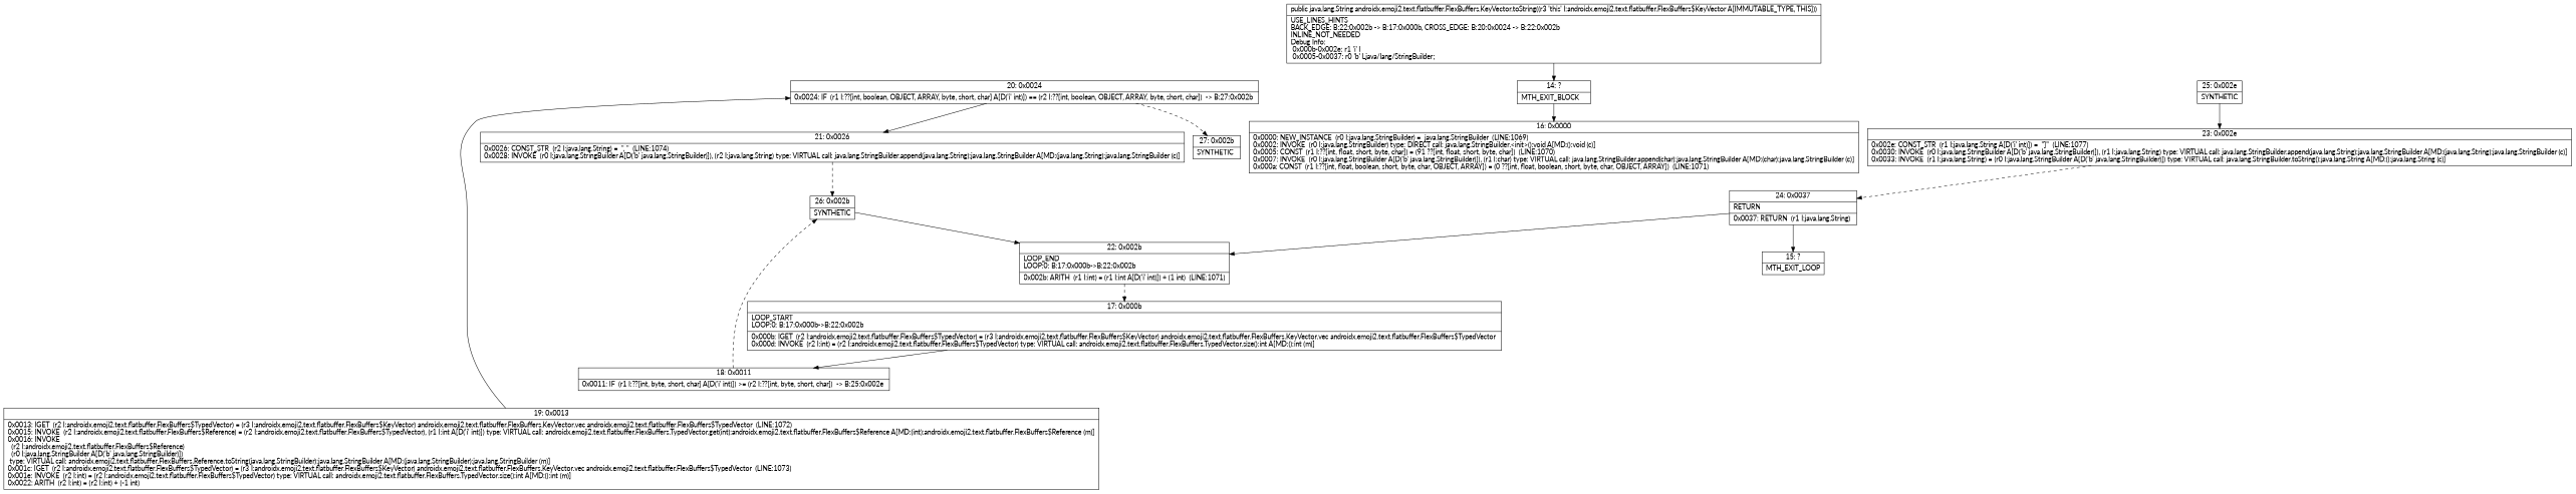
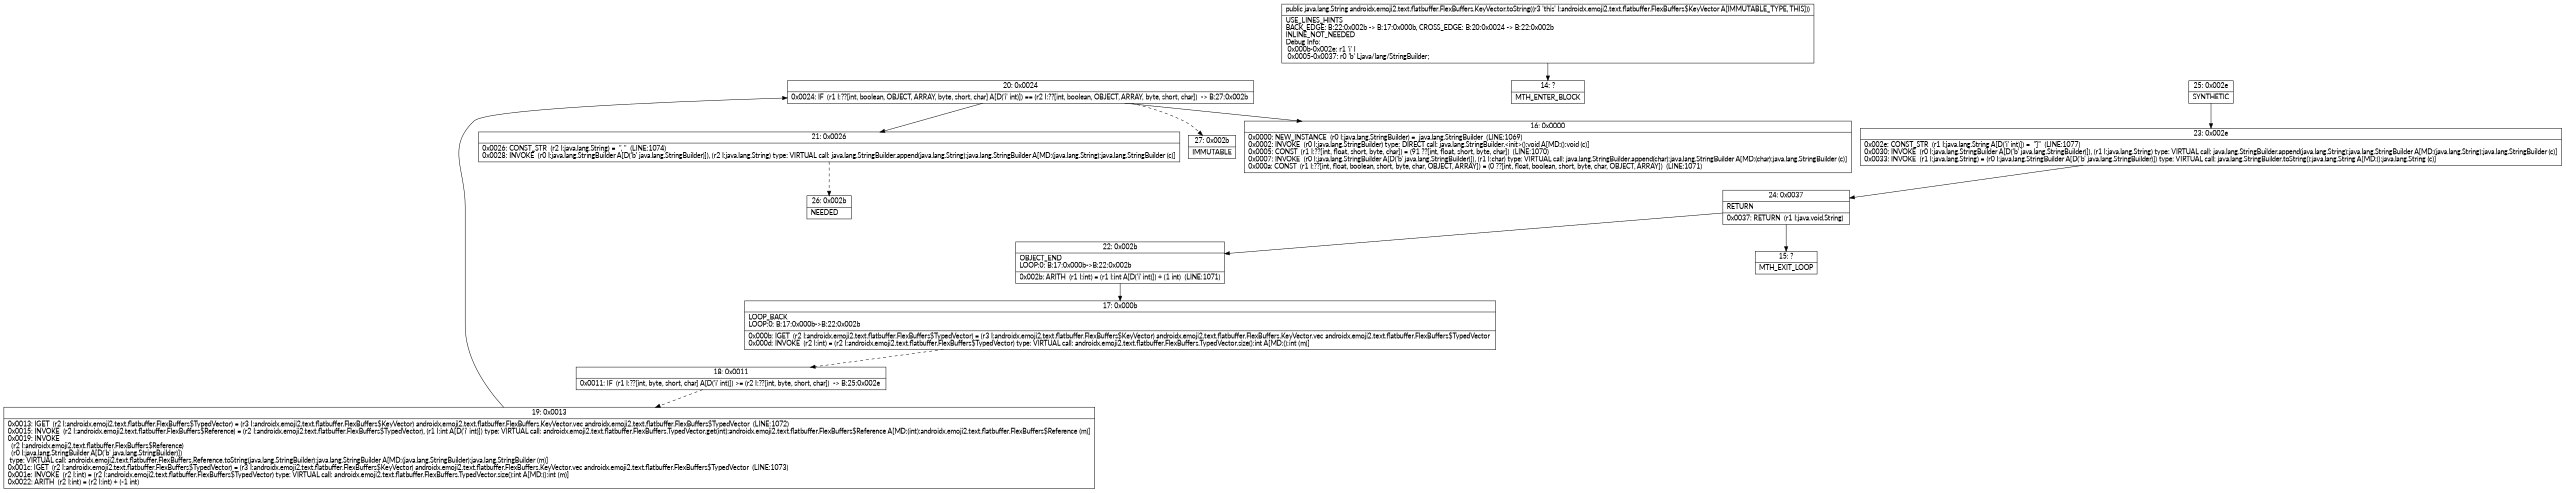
  digraph {
    fontname=Lato
    node [fontname=Lato shape=record]
    edge [fontname=Lato]
-   n1 [label="{14\:\ ?|MTH_EXIT_BLOCK\l}"]
+   n1 [label="{14\:\ ?|MTH_ENTER_BLOCK\l}"]
    n2 [label="{16\:\ 0x0000|0x0000: NEW_INSTANCE  (r0 I:java.lang.StringBuilder) =  java.lang.StringBuilder  (LINE:1069)\l0x0002: INVOKE  (r0 I:java.lang.StringBuilder) type: DIRECT call: java.lang.StringBuilder.\<init\>():void A[MD:():void (c)]\l0x0005: CONST  (r1 I:??[int, float, short, byte, char]) = (91 ??[int, float, short, byte, char])  (LINE:1070)\l0x0007: INVOKE  (r0 I:java.lang.StringBuilder A[D('b' java.lang.StringBuilder)]), (r1 I:char) type: VIRTUAL call: java.lang.StringBuilder.append(char):java.lang.StringBuilder A[MD:(char):java.lang.StringBuilder (c)]\l0x000a: CONST  (r1 I:??[int, float, boolean, short, byte, char, OBJECT, ARRAY]) = (0 ??[int, float, boolean, short, byte, char, OBJECT, ARRAY])  (LINE:1071)\l}"]
-   n3 [label="{17\:\ 0x000b|LOOP_START\lLOOP:0: B:17:0x000b\-\>B:22:0x002b\l|0x000b: IGET  (r2 I:androidx.emoji2.text.flatbuffer.FlexBuffers$TypedVector) = (r3 I:androidx.emoji2.text.flatbuffer.FlexBuffers$KeyVector) androidx.emoji2.text.flatbuffer.FlexBuffers.KeyVector.vec androidx.emoji2.text.flatbuffer.FlexBuffers$TypedVector \l0x000d: INVOKE  (r2 I:int) = (r2 I:androidx.emoji2.text.flatbuffer.FlexBuffers$TypedVector) type: VIRTUAL call: androidx.emoji2.text.flatbuffer.FlexBuffers.TypedVector.size():int A[MD:():int (m)]\l}"]
+   n3 [label="{17\:\ 0x000b|LOOP_BACK\lLOOP:0: B:17:0x000b\-\>B:22:0x002b\l|0x000b: IGET  (r2 I:androidx.emoji2.text.flatbuffer.FlexBuffers$TypedVector) = (r3 I:androidx.emoji2.text.flatbuffer.FlexBuffers$KeyVector) androidx.emoji2.text.flatbuffer.FlexBuffers.KeyVector.vec androidx.emoji2.text.flatbuffer.FlexBuffers$TypedVector \l0x000d: INVOKE  (r2 I:int) = (r2 I:androidx.emoji2.text.flatbuffer.FlexBuffers$TypedVector) type: VIRTUAL call: androidx.emoji2.text.flatbuffer.FlexBuffers.TypedVector.size():int A[MD:():int (m)]\l}"]
    n4 [label="{18\:\ 0x0011|0x0011: IF  (r1 I:??[int, byte, short, char] A[D('i' int)]) \>= (r2 I:??[int, byte, short, char])  \-\> B:25:0x002e \l}"]
-   n5 [label="{19\:\ 0x0013|0x0013: IGET  (r2 I:androidx.emoji2.text.flatbuffer.FlexBuffers$TypedVector) = (r3 I:androidx.emoji2.text.flatbuffer.FlexBuffers$KeyVector) androidx.emoji2.text.flatbuffer.FlexBuffers.KeyVector.vec androidx.emoji2.text.flatbuffer.FlexBuffers$TypedVector  (LINE:1072)\l0x0015: INVOKE  (r2 I:androidx.emoji2.text.flatbuffer.FlexBuffers$Reference) = (r2 I:androidx.emoji2.text.flatbuffer.FlexBuffers$TypedVector), (r1 I:int A[D('i' int)]) type: VIRTUAL call: androidx.emoji2.text.flatbuffer.FlexBuffers.TypedVector.get(int):androidx.emoji2.text.flatbuffer.FlexBuffers$Reference A[MD:(int):androidx.emoji2.text.flatbuffer.FlexBuffers$Reference (m)]\l0x0016: INVOKE  \l  (r2 I:androidx.emoji2.text.flatbuffer.FlexBuffers$Reference)\l  (r0 I:java.lang.StringBuilder A[D('b' java.lang.StringBuilder)])\l type: VIRTUAL call: androidx.emoji2.text.flatbuffer.FlexBuffers.Reference.toString(java.lang.StringBuilder):java.lang.StringBuilder A[MD:(java.lang.StringBuilder):java.lang.StringBuilder (m)]\l0x001c: IGET  (r2 I:androidx.emoji2.text.flatbuffer.FlexBuffers$TypedVector) = (r3 I:androidx.emoji2.text.flatbuffer.FlexBuffers$KeyVector) androidx.emoji2.text.flatbuffer.FlexBuffers.KeyVector.vec androidx.emoji2.text.flatbuffer.FlexBuffers$TypedVector  (LINE:1073)\l0x001e: INVOKE  (r2 I:int) = (r2 I:androidx.emoji2.text.flatbuffer.FlexBuffers$TypedVector) type: VIRTUAL call: androidx.emoji2.text.flatbuffer.FlexBuffers.TypedVector.size():int A[MD:():int (m)]\l0x0022: ARITH  (r2 I:int) = (r2 I:int) + (\-1 int) \l}"]
+   n5 [label="{19\:\ 0x0013|0x0013: IGET  (r2 I:androidx.emoji2.text.flatbuffer.FlexBuffers$TypedVector) = (r3 I:androidx.emoji2.text.flatbuffer.FlexBuffers$KeyVector) androidx.emoji2.text.flatbuffer.FlexBuffers.KeyVector.vec androidx.emoji2.text.flatbuffer.FlexBuffers$TypedVector  (LINE:1072)\l0x0015: INVOKE  (r2 I:androidx.emoji2.text.flatbuffer.FlexBuffers$Reference) = (r2 I:androidx.emoji2.text.flatbuffer.FlexBuffers$TypedVector), (r1 I:int A[D('i' int)]) type: VIRTUAL call: androidx.emoji2.text.flatbuffer.FlexBuffers.TypedVector.get(int):androidx.emoji2.text.flatbuffer.FlexBuffers$Reference A[MD:(int):androidx.emoji2.text.flatbuffer.FlexBuffers$Reference (m)]\l0x0019: INVOKE  \l  (r2 I:androidx.emoji2.text.flatbuffer.FlexBuffers$Reference)\l  (r0 I:java.lang.StringBuilder A[D('b' java.lang.StringBuilder)])\l type: VIRTUAL call: androidx.emoji2.text.flatbuffer.FlexBuffers.Reference.toString(java.lang.StringBuilder):java.lang.StringBuilder A[MD:(java.lang.StringBuilder):java.lang.StringBuilder (m)]\l0x001c: IGET  (r2 I:androidx.emoji2.text.flatbuffer.FlexBuffers$TypedVector) = (r3 I:androidx.emoji2.text.flatbuffer.FlexBuffers$KeyVector) androidx.emoji2.text.flatbuffer.FlexBuffers.KeyVector.vec androidx.emoji2.text.flatbuffer.FlexBuffers$TypedVector  (LINE:1073)\l0x001e: INVOKE  (r2 I:int) = (r2 I:androidx.emoji2.text.flatbuffer.FlexBuffers$TypedVector) type: VIRTUAL call: androidx.emoji2.text.flatbuffer.FlexBuffers.TypedVector.size():int A[MD:():int (m)]\l0x0022: ARITH  (r2 I:int) = (r2 I:int) + (\-1 int) \l}"]
    n6 [label="{20\:\ 0x0024|0x0024: IF  (r1 I:??[int, boolean, OBJECT, ARRAY, byte, short, char] A[D('i' int)]) == (r2 I:??[int, boolean, OBJECT, ARRAY, byte, short, char])  \-\> B:27:0x002b \l}"]
    n7 [label="{25\:\ 0x002e|SYNTHETIC\l}"]
    n8 [label="{23\:\ 0x002e|0x002e: CONST_STR  (r1 I:java.lang.String A[D('i' int)]) =  \"]\"  (LINE:1077)\l0x0030: INVOKE  (r0 I:java.lang.StringBuilder A[D('b' java.lang.StringBuilder)]), (r1 I:java.lang.String) type: VIRTUAL call: java.lang.StringBuilder.append(java.lang.String):java.lang.StringBuilder A[MD:(java.lang.String):java.lang.StringBuilder (c)]\l0x0033: INVOKE  (r1 I:java.lang.String) = (r0 I:java.lang.StringBuilder A[D('b' java.lang.StringBuilder)]) type: VIRTUAL call: java.lang.StringBuilder.toString():java.lang.String A[MD:():java.lang.String (c)]\l}"]
    n9 [label="{21\:\ 0x0026|0x0026: CONST_STR  (r2 I:java.lang.String) =  \", \"  (LINE:1074)\l0x0028: INVOKE  (r0 I:java.lang.StringBuilder A[D('b' java.lang.StringBuilder)]), (r2 I:java.lang.String) type: VIRTUAL call: java.lang.StringBuilder.append(java.lang.String):java.lang.StringBuilder A[MD:(java.lang.String):java.lang.StringBuilder (c)]\l}"]
-   n10 [label="{27\:\ 0x002b|SYNTHETIC\l}"]
-   n11 [label="{26\:\ 0x002b|SYNTHETIC\l}"]
-   n12 [label="{22\:\ 0x002b|LOOP_END\lLOOP:0: B:17:0x000b\-\>B:22:0x002b\l|0x002b: ARITH  (r1 I:int) = (r1 I:int A[D('i' int)]) + (1 int)  (LINE:1071)\l}"]
-   n13 [label="{24\:\ 0x0037|RETURN\l|0x0037: RETURN  (r1 I:java.lang.String) \l}"]
+   n10 [label="{27\:\ 0x002b|IMMUTABLE\l}"]
+   n11 [label="{26\:\ 0x002b|NEEDED\l}"]
+   n12 [label="{22\:\ 0x002b|OBJECT_END\lLOOP:0: B:17:0x000b\-\>B:22:0x002b\l|0x002b: ARITH  (r1 I:int) = (r1 I:int A[D('i' int)]) + (1 int)  (LINE:1071)\l}"]
+   n13 [label="{24\:\ 0x0037|RETURN\l|0x0037: RETURN  (r1 I:java.void.String) \l}"]
    n14 [label="{15\:\ ?|MTH_EXIT_LOOP\l}"]
    n15 [label="{public java.lang.String androidx.emoji2.text.flatbuffer.FlexBuffers.KeyVector.toString((r3 'this' I:androidx.emoji2.text.flatbuffer.FlexBuffers$KeyVector A[IMMUTABLE_TYPE, THIS]))  | USE_LINES_HINTS\lBACK_EDGE: B:22:0x002b \-\> B:17:0x000b, CROSS_EDGE: B:20:0x0024 \-\> B:22:0x002b\lINLINE_NOT_NEEDED\lDebug Info:\l  0x000b\-0x002e: r1 'i' I\l  0x0005\-0x0037: r0 'b' Ljava\/lang\/StringBuilder;\l}"]
-   n1 -> n2
-   n3 -> n4
-   n4 -> n11 [style=dashed]
+   n6 -> n2
+   n3 -> n4 [style=dashed]
+   n4 -> n5 [style=dashed]
    n5 -> n6
    n6 -> n9 [style=solid]
    n6 -> n10 [style=dashed]
    n7 -> n8
-   n8 -> n13 [style=dashed]
+   n8 -> n13
    n9 -> n11 [style=dashed]
-   n11 -> n12
-   n12 -> n3 [style=dashed]
+   n12 -> n3
    n13 -> n12
    n13 -> n14
    n15 -> n1
  }
